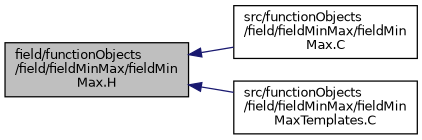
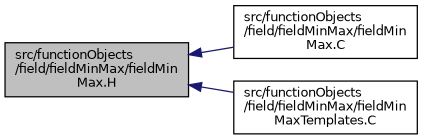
  digraph {
    rankdir=LR
    node [color=black fontname=Helvetica fontsize=10 shape=record]
    edge [color=midnightblue dir=back fontname=Helvetica fontsize=10 labelfontname=Helvetica labelfontsize=10 style=solid]
-   n1 [fillcolor=grey75 fontcolor=black height=0.2 label="field/functionObjects\l/field/fieldMinMax/fieldMin\lMax.H" style=filled width=0.4]
+   n1 [fillcolor=grey75 fontcolor=black height=0.2 label="src/functionObjects\l/field/fieldMinMax/fieldMin\lMax.H" style=filled width=0.4]
    n2 [height=0.2 label="src/functionObjects\l/field/fieldMinMax/fieldMin\lMax.C" width=0.4]
    n3 [height=0.2 label="src/functionObjects\l/field/fieldMinMax/fieldMin\lMaxTemplates.C" width=0.4]
    n1 -> n2
    n1 -> n3
  }
